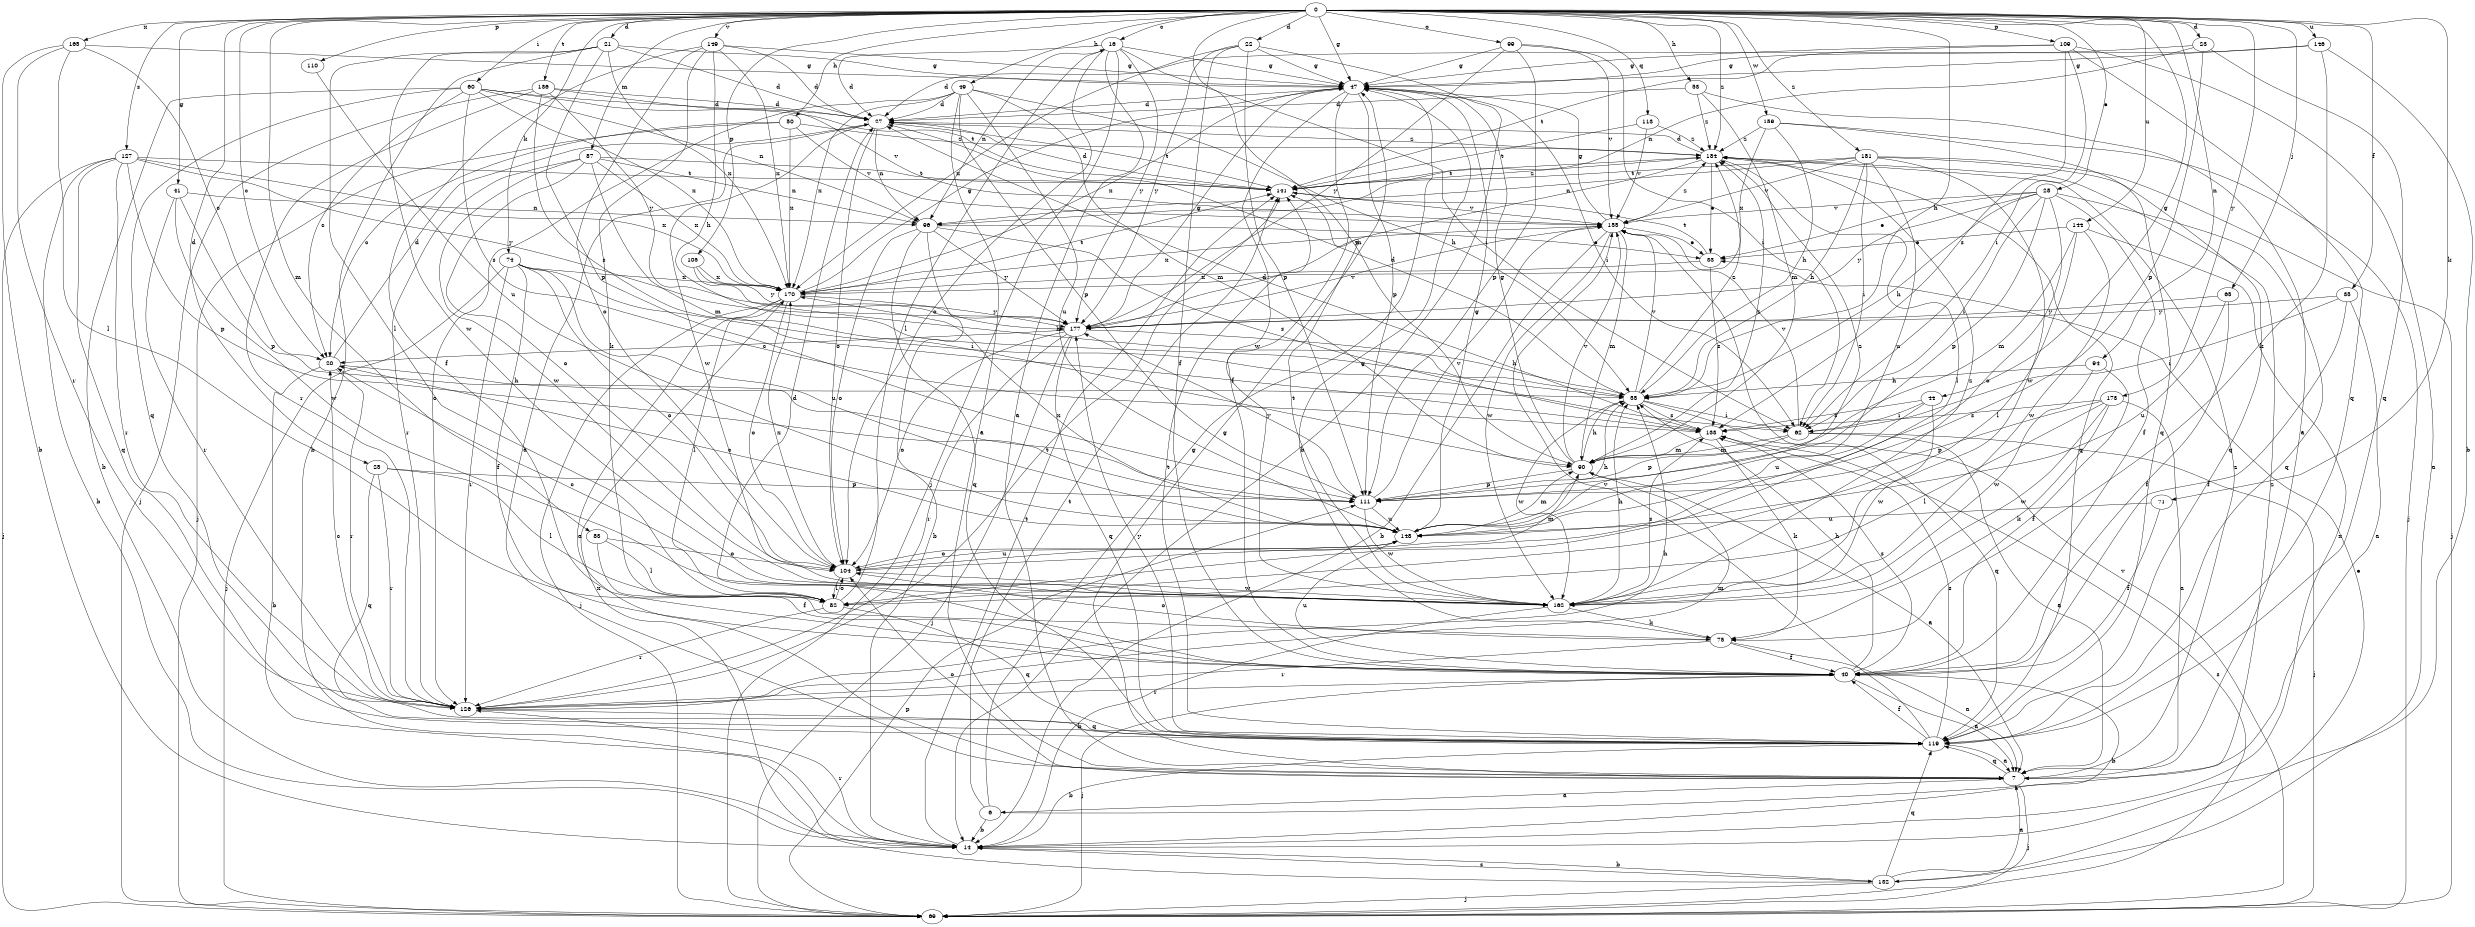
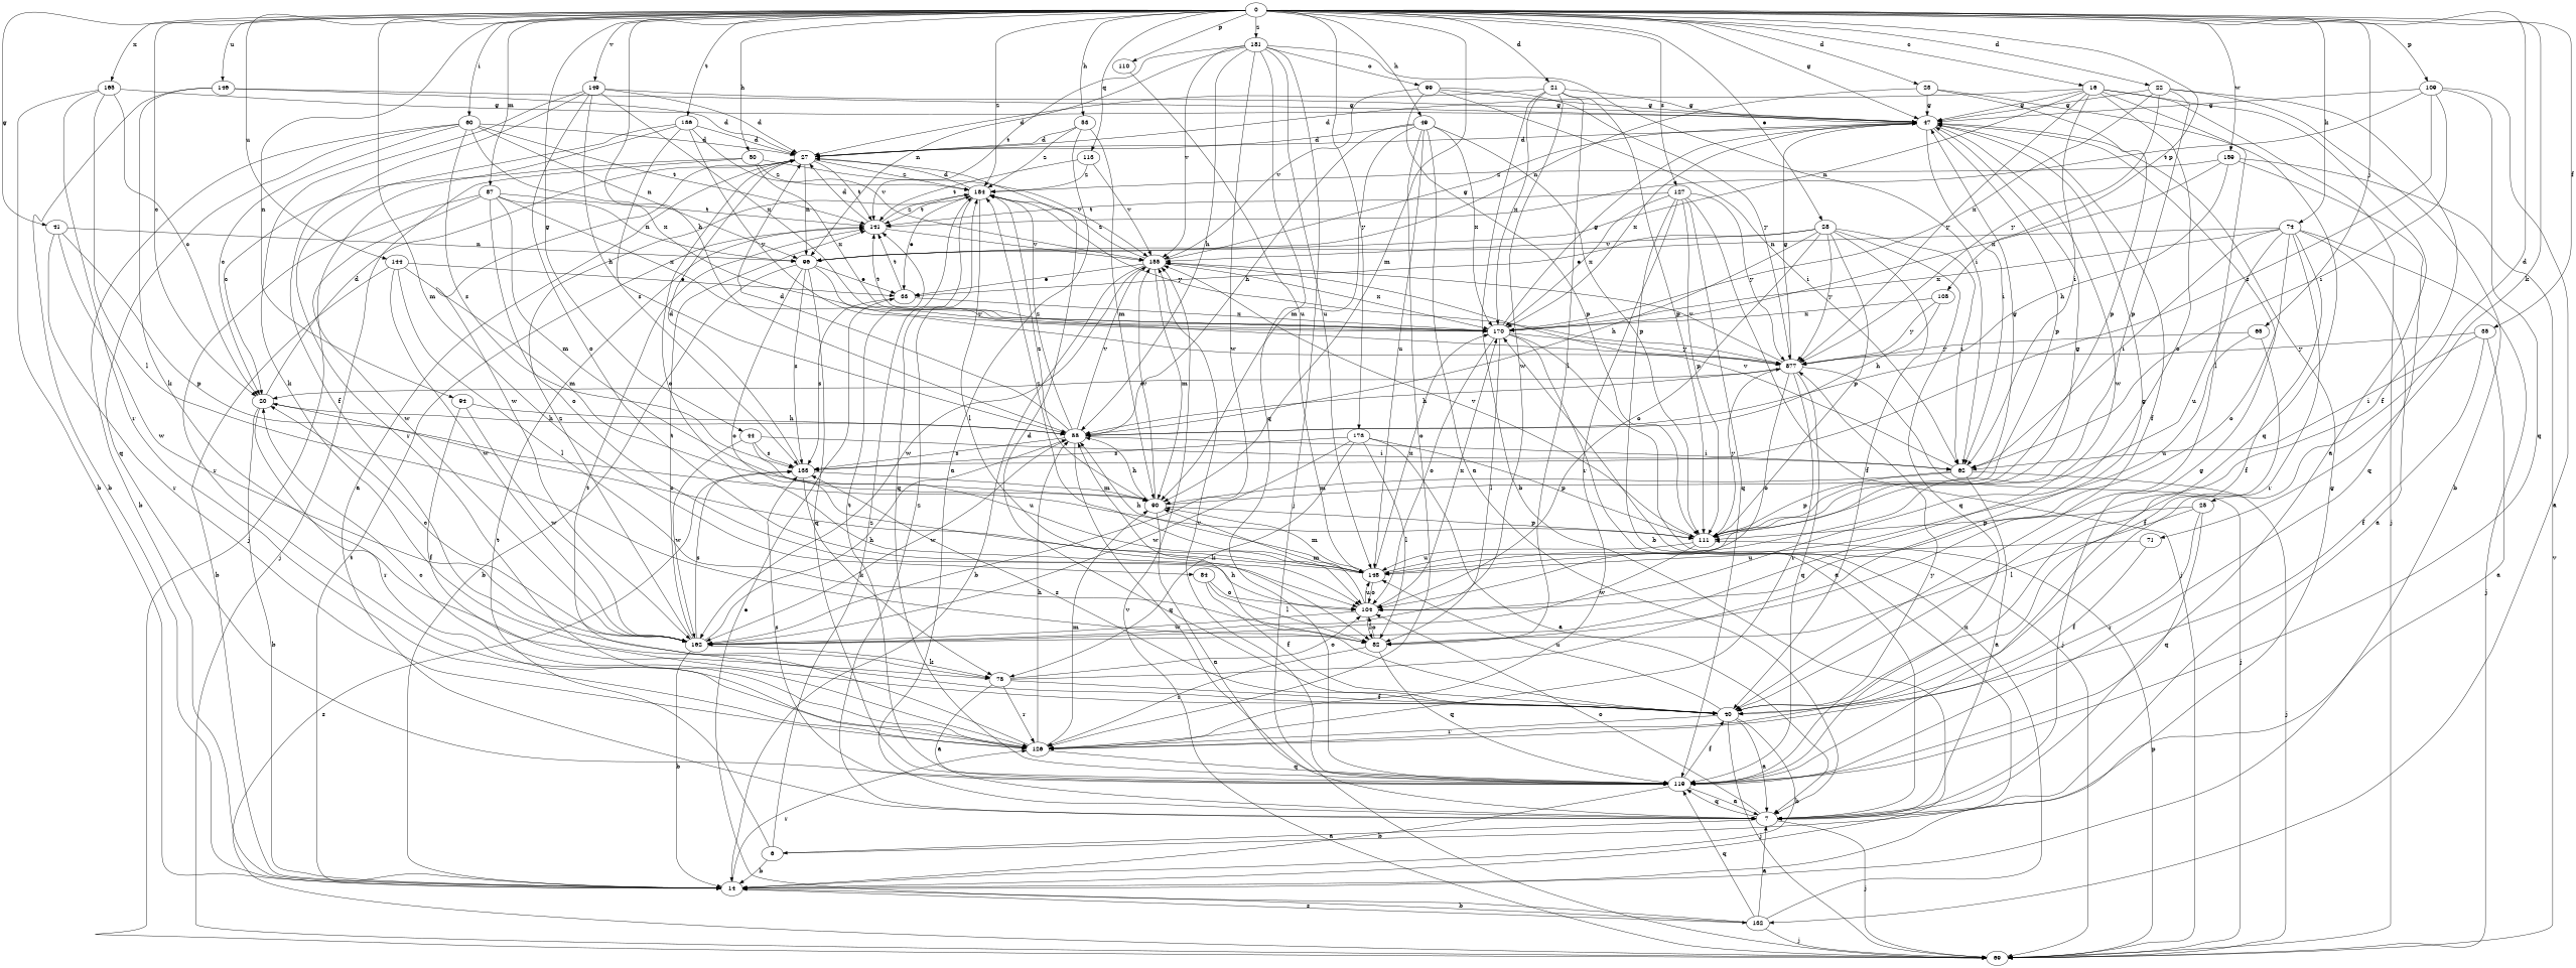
  strict digraph {
    0
    16
    20
    21
    22
    23
    25
    28
    35
    41
    44
    47
    49
    50
    53
    55
    60
    65
    71
    74
-   84 [label=83]
+   84
    87
    90
    94
    99
    105
    109
    110
    113
    127
    136
    144
    146
    149
    159
    165
    173
    181
    184
    7
    69
    104
    27
    62
    82
    96
-   177
+   177 [label=877]
    14
    126
    111
    162
    170
    40
    119
    33
    155
    133
    148
    141
    132
    75
    6
    0 -> 16 [label=c]
    0 -> 20 [label=c]
    0 -> 21 [label=d]
    0 -> 22 [label=d]
    0 -> 23 [label=d]
    0 -> 25 [label=d]
    0 -> 28 [label=e]
    0 -> 35 [label=f]
    0 -> 41 [label=g]
    0 -> 44 [label=g]
    0 -> 47 [label=g]
    0 -> 49 [label=h]
    0 -> 50 [label=h]
    0 -> 53 [label=h]
    0 -> 55 [label=h]
    0 -> 60 [label=i]
    0 -> 65 [label=j]
    0 -> 71 [label=k]
    0 -> 74 [label=k]
    0 -> 84 [label=m]
    0 -> 87 [label=m]
    0 -> 90 [label=m]
    0 -> 94 [label=n]
-   0 -> 99 [label=o]
+   181 -> 99 [label=o]
    0 -> 105 [label=p]
    0 -> 109 [label=p]
    0 -> 110 [label=p]
    0 -> 113 [label=q]
    0 -> 127 [label=s]
    0 -> 136 [label=t]
    0 -> 144 [label=u]
    0 -> 146 [label=u]
    0 -> 149 [label=v]
    0 -> 159 [label=w]
    0 -> 165 [label=x]
    0 -> 173 [label=y]
    0 -> 181 [label=z]
    0 -> 184 [label=z]
    16 -> 47 [label=g]
    16 -> 7 [label=a]
    16 -> 69 [label=j]
    16 -> 104 [label=o]
    16 -> 27 [label=d]
    16 -> 62 [label=i]
-   82 -> 16 [label=l]
+   16 -> 82 [label=l]
    16 -> 96 [label=n]
    16 -> 177 [label=y]
    20 -> 55 [label=h]
    20 -> 27 [label=d]
    20 -> 14 [label=b]
    20 -> 126 [label=r]
    21 -> 47 [label=g]
    21 -> 27 [label=d]
    21 -> 82 [label=l]
    21 -> 14 [label=b]
    21 -> 111 [label=p]
    21 -> 162 [label=w]
    21 -> 170 [label=x]
    22 -> 47 [label=g]
    22 -> 177 [label=y]
    22 -> 14 [label=b]
    22 -> 111 [label=p]
    22 -> 170 [label=x]
    22 -> 40 [label=f]
    23 -> 47 [label=g]
    23 -> 96 [label=n]
    23 -> 111 [label=p]
    23 -> 119 [label=q]
    25 -> 82 [label=l]
    25 -> 126 [label=r]
    25 -> 111 [label=p]
    25 -> 119 [label=q]
    28 -> 55 [label=h]
    28 -> 104 [label=o]
    28 -> 62 [label=i]
    28 -> 177 [label=y]
    28 -> 111 [label=p]
    28 -> 40 [label=f]
    28 -> 119 [label=q]
    28 -> 33 [label=e]
    28 -> 155 [label=v]
    35 -> 7 [label=a]
    35 -> 62 [label=i]
    35 -> 177 [label=y]
    35 -> 40 [label=f]
    41 -> 96 [label=n]
    41 -> 126 [label=r]
    41 -> 111 [label=p]
    41 -> 162 [label=w]
    44 -> 62 [label=i]
    44 -> 162 [label=w]
    44 -> 133 [label=s]
    44 -> 148 [label=u]
    47 -> 27 [label=d]
    47 -> 62 [label=i]
    47 -> 111 [label=p]
    47 -> 162 [label=w]
    47 -> 170 [label=x]
    47 -> 40 [label=f]
    49 -> 55 [label=h]
    49 -> 90 [label=m]
    49 -> 7 [label=a]
    49 -> 27 [label=d]
    49 -> 126 [label=o]
    49 -> 111 [label=p]
    49 -> 170 [label=x]
    49 -> 148 [label=u]
    50 -> 20 [label=c]
    50 -> 184 [label=z]
    50 -> 69 [label=j]
    50 -> 170 [label=x]
    50 -> 155 [label=v]
    53 -> 90 [label=m]
    53 -> 184 [label=z]
    53 -> 7 [label=a]
    53 -> 27 [label=d]
    55 -> 184 [label=z]
    55 -> 27 [label=d]
    55 -> 62 [label=i]
    55 -> 162 [label=w]
    55 -> 119 [label=q]
    55 -> 155 [label=v]
    55 -> 133 [label=s]
    60 -> 20 [label=c]
    60 -> 27 [label=d]
    60 -> 96 [label=n]
    60 -> 14 [label=b]
    60 -> 170 [label=x]
    60 -> 119 [label=q]
    60 -> 133 [label=s]
    60 -> 141 [label=t]
    65 -> 177 [label=y]
    65 -> 40 [label=f]
    65 -> 148 [label=u]
    71 -> 40 [label=f]
    71 -> 148 [label=u]
+   74 -> 7 [label=a]
    74 -> 69 [label=j]
    74 -> 104 [label=o]
    74 -> 62 [label=i]
+   74 -> 96 [label=n]
    74 -> 126 [label=r]
    74 -> 170 [label=x]
    74 -> 40 [label=f]
    74 -> 148 [label=u]
    84 -> 104 [label=o]
    84 -> 82 [label=l]
    84 -> 40 [label=f]
    87 -> 90 [label=m]
    87 -> 104 [label=o]
    87 -> 96 [label=n]
    87 -> 126 [label=r]
    87 -> 162 [label=w]
    87 -> 170 [label=x]
    87 -> 141 [label=t]
    90 -> 47 [label=g]
    90 -> 55 [label=h]
    90 -> 184 [label=z]
    90 -> 7 [label=a]
    90 -> 111 [label=p]
    90 -> 155 [label=v]
    94 -> 55 [label=h]
    94 -> 162 [label=w]
    94 -> 40 [label=f]
    99 -> 47 [label=g]
    99 -> 62 [label=i]
    99 -> 177 [label=y]
    99 -> 111 [label=p]
    99 -> 155 [label=v]
    105 -> 55 [label=h]
    105 -> 177 [label=y]
    105 -> 170 [label=x]
    109 -> 47 [label=g]
    109 -> 62 [label=i]
    109 -> 119 [label=q]
    109 -> 133 [label=s]
    109 -> 141 [label=t]
    109 -> 132 [label=a]
    110 -> 148 [label=u]
    113 -> 184 [label=z]
    113 -> 155 [label=v]
    113 -> 141 [label=t]
    127 -> 69 [label=j]
    127 -> 177 [label=y]
    127 -> 14 [label=b]
    127 -> 126 [label=r]
    127 -> 111 [label=p]
    127 -> 170 [label=x]
    127 -> 119 [label=q]
    127 -> 141 [label=t]
    136 -> 69 [label=j]
    136 -> 27 [label=d]
    136 -> 177 [label=y]
    136 -> 126 [label=r]
    136 -> 155 [label=v]
    136 -> 133 [label=s]
    144 -> 90 [label=m]
    144 -> 82 [label=l]
-   144 -> 14 [label=x]
+   144 -> 14 [label=b]
    144 -> 162 [label=w]
    144 -> 33 [label=e]
    146 -> 47 [label=g]
    146 -> 27 [label=d]
    146 -> 14 [label=b]
    146 -> 75 [label=k]
    149 -> 47 [label=g]
    149 -> 55 [label=h]
    149 -> 104 [label=o]
    149 -> 27 [label=d]
    149 -> 170 [label=x]
    149 -> 40 [label=f]
    149 -> 75 [label=k]
    159 -> 55 [label=h]
    159 -> 184 [label=z]
-   159 -> 69 [label=j]
+   159 -> 69 [label=v]
    159 -> 170 [label=x]
    159 -> 119 [label=q]
    165 -> 20 [label=c]
    165 -> 47 [label=g]
    165 -> 82 [label=l]
    165 -> 14 [label=b]
    165 -> 126 [label=r]
    173 -> 7 [label=a]
    173 -> 82 [label=l]
    173 -> 111 [label=p]
    173 -> 162 [label=w]
    173 -> 133 [label=s]
    173 -> 75 [label=k]
    181 -> 55 [label=h]
    181 -> 69 [label=j]
    181 -> 62 [label=i]
    181 -> 96 [label=n]
    181 -> 162 [label=w]
    181 -> 119 [label=q]
    181 -> 155 [label=v]
    181 -> 148 [label=u]
    181 -> 141 [label=t]
    184 -> 27 [label=d]
    184 -> 82 [label=l]
    184 -> 177 [label=y]
    184 -> 119 [label=q]
    184 -> 33 [label=e]
    184 -> 141 [label=t]
    7 -> 47 [label=g]
    7 -> 184 [label=z]
    7 -> 69 [label=j]
    7 -> 104 [label=o]
    7 -> 119 [label=q]
    7 -> 6 [label=a]
    69 -> 111 [label=p]
    69 -> 155 [label=v]
    69 -> 133 [label=s]
    104 -> 90 [label=m]
    104 -> 82 [label=l]
    104 -> 162 [label=w]
    104 -> 170 [label=x]
    104 -> 148 [label=u]
    27 -> 184 [label=z]
    27 -> 7 [label=a]
    27 -> 104 [label=o]
    27 -> 96 [label=n]
    27 -> 162 [label=w]
    27 -> 141 [label=t]
    62 -> 90 [label=m]
    62 -> 7 [label=a]
    62 -> 69 [label=j]
    62 -> 111 [label=p]
    62 -> 155 [label=v]
    82 -> 104 [label=o]
    82 -> 126 [label=r]
    82 -> 119 [label=q]
    96 -> 104 [label=o]
    96 -> 177 [label=y]
    96 -> 14 [label=b]
    96 -> 119 [label=q]
    96 -> 33 [label=e]
    96 -> 133 [label=s]
    177 -> 20 [label=c]
    177 -> 47 [label=g]
    177 -> 55 [label=h]
    177 -> 69 [label=j]
    177 -> 104 [label=o]
    177 -> 126 [label=r]
    177 -> 119 [label=q]
    177 -> 155 [label=v]
    14 -> 126 [label=r]
    14 -> 141 [label=t]
    14 -> 132 [label=s]
    126 -> 20 [label=c]
    126 -> 55 [label=h]
    126 -> 90 [label=m]
    126 -> 119 [label=q]
    126 -> 141 [label=t]
    111 -> 177 [label=y]
    111 -> 162 [label=w]
    111 -> 155 [label=v]
    111 -> 148 [label=u]
    162 -> 20 [label=c]
    162 -> 55 [label=h]
    162 -> 184 [label=z]
    162 -> 14 [label=b]
    162 -> 133 [label=s]
    162 -> 141 [label=t]
    162 -> 75 [label=k]
    170 -> 47 [label=g]
    170 -> 7 [label=a]
    170 -> 69 [label=j]
    170 -> 104 [label=o]
    170 -> 82 [label=l]
    170 -> 177 [label=y]
    170 -> 141 [label=t]
    40 -> 55 [label=h]
    40 -> 7 [label=a]
    40 -> 69 [label=j]
    40 -> 27 [label=d]
    40 -> 14 [label=b]
    40 -> 126 [label=r]
    40 -> 133 [label=s]
    40 -> 148 [label=u]
    119 -> 7 [label=a]
    119 -> 177 [label=y]
    119 -> 14 [label=b]
    119 -> 40 [label=f]
    119 -> 155 [label=v]
    119 -> 133 [label=s]
    119 -> 141 [label=t]
    33 -> 170 [label=x]
    33 -> 133 [label=s]
    33 -> 141 [label=t]
    155 -> 47 [label=g]
    155 -> 90 [label=m]
    155 -> 184 [label=z]
    155 -> 14 [label=b]
    155 -> 162 [label=w]
    155 -> 170 [label=x]
    155 -> 33 [label=e]
    133 -> 90 [label=m]
    133 -> 27 [label=d]
    133 -> 75 [label=k]
    148 -> 20 [label=c]
    148 -> 47 [label=g]
    148 -> 55 [label=h]
    148 -> 90 [label=m]
    148 -> 184 [label=z]
    148 -> 104 [label=o]
    148 -> 170 [label=x]
    141 -> 184 [label=z]
    141 -> 27 [label=d]
    141 -> 155 [label=v]
    132 -> 7 [label=a]
    132 -> 69 [label=j]
    132 -> 14 [label=b]
    132 -> 170 [label=x]
    132 -> 119 [label=q]
    132 -> 33 [label=e]
    75 -> 47 [label=g]
    75 -> 7 [label=a]
    75 -> 104 [label=o]
    75 -> 126 [label=r]
    75 -> 40 [label=f]
    6 -> 47 [label=g]
    6 -> 184 [label=z]
    6 -> 14 [label=b]
    6 -> 141 [label=t]
  }
